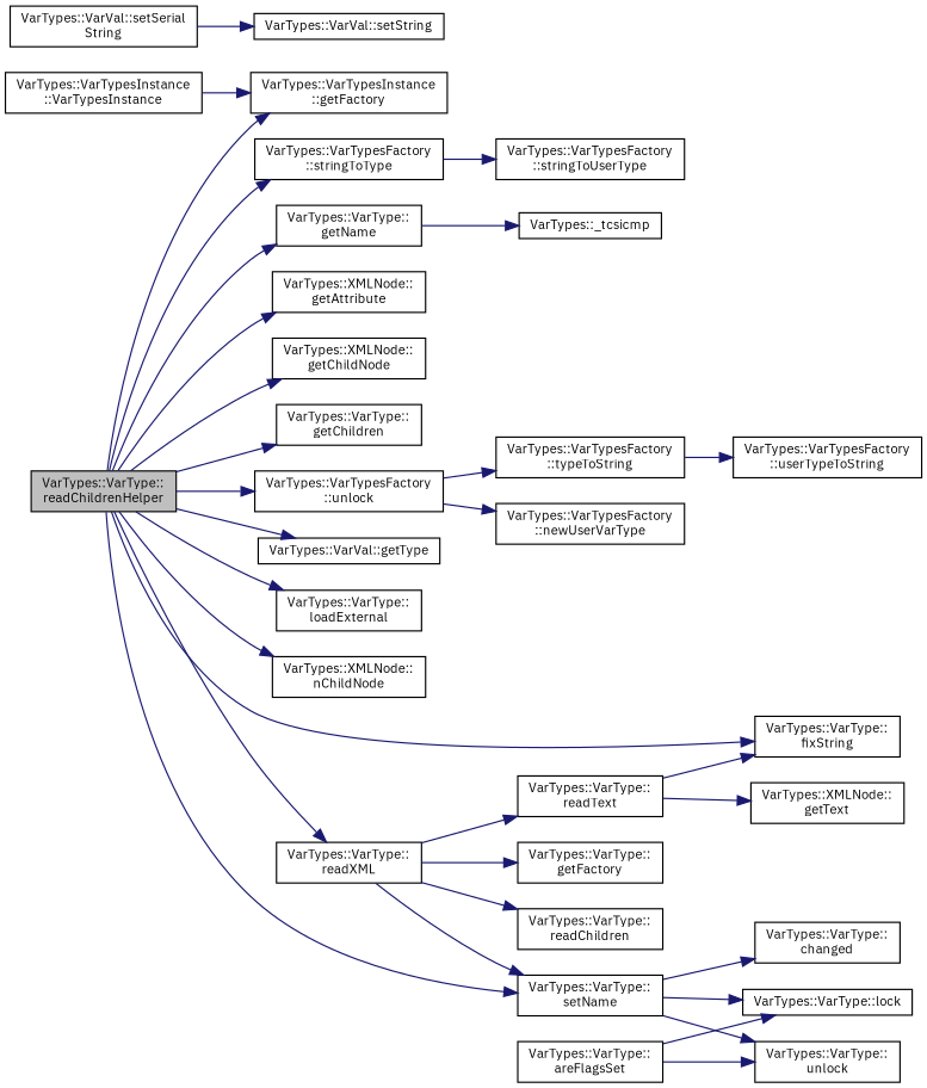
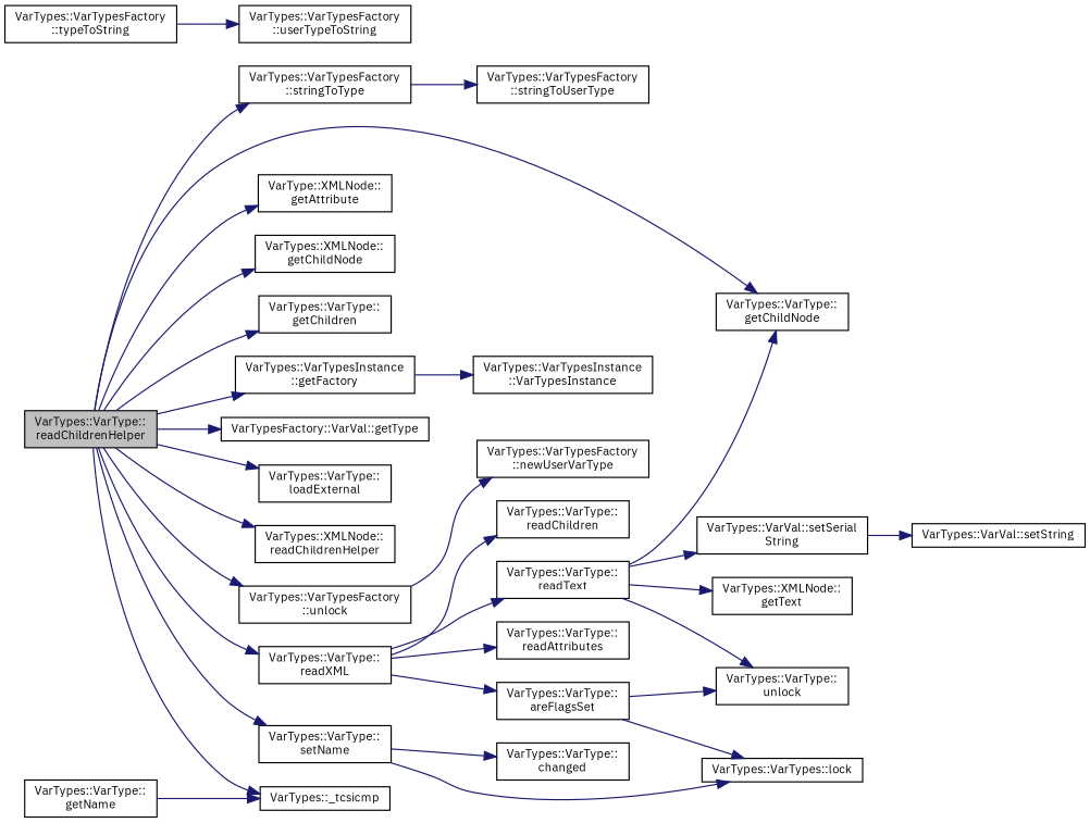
  digraph {
    fontname="IBM Plex Sans"
    rankdir=LR
    node [color=black fillcolor=white fontname="IBM Plex Sans" fontsize=10 shape=record style=filled]
    edge [color=midnightblue fontname="IBM Plex Sans" fontsize=10 labelfontname=Helvetica labelfontsize=10 style=solid]
    n1 [fillcolor=grey75 fontcolor=black height=0.2 label="VarTypes::VarType::\lreadChildrenHelper" width=0.4]
-   n2 [height=0.2 label="VarTypes::VarType::\lfixString" width=0.4]
-   n3 [height=0.2 label="VarTypes::XMLNode::\lgetAttribute" width=0.4]
+   n2 [height=0.2 label="VarTypes::VarType::\lgetChildNode" width=0.4]
+   n3 [height=0.2 label="VarType::XMLNode::\lgetAttribute" width=0.4]
    n4 [height=0.2 label="VarTypes::XMLNode::\lgetChildNode" width=0.4]
    n5 [height=0.2 label="VarTypes::VarType::\lgetChildren" width=0.4]
    n6 [height=0.2 label="VarTypes::VarTypesInstance\l::getFactory" width=0.4]
    n7 [height=0.2 label="VarTypes::VarType::\lgetName" width=0.4]
-   n8 [height=0.2 label="VarTypes::VarVal::getType" width=0.4]
+   n8 [height=0.2 label="VarTypesFactory::VarVal::getType" width=0.4]
    n9 [height=0.2 label="VarTypes::VarType::\lloadExternal" width=0.4]
-   n10 [height=0.2 label="VarTypes::XMLNode::\lnChildNode" width=0.4]
+   n10 [height=0.2 label="VarTypes::XMLNode::\lreadChildrenHelper" width=0.4]
    n11 [height=0.2 label="VarTypes::VarTypesFactory\l::unlock" width=0.4]
    n12 [height=0.2 label="VarTypes::VarType::\lreadXML" width=0.4]
    n13 [height=0.2 label="VarTypes::VarType::\lsetName" width=0.4]
    n14 [height=0.2 label="VarTypes::VarTypesFactory\l::stringToType" width=0.4]
    n15 [height=0.2 label="VarTypes::VarTypesInstance\l::VarTypesInstance" width=0.4]
    n16 [height=0.2 label="VarTypes::_tcsicmp" width=0.4]
    n17 [height=0.2 label="VarTypes::VarTypesFactory\l::newUserVarType" width=0.4]
    n18 [height=0.2 label="VarTypes::VarTypesFactory\l::typeToString" width=0.4]
    n19 [height=0.2 label="VarTypes::VarType::\lareFlagsSet" width=0.4]
-   n20 [height=0.2 label="VarTypes::VarType::\lgetFactory" width=0.4]
+   n20 [height=0.2 label="VarTypes::VarType::\lreadAttributes" width=0.4]
    n21 [height=0.2 label="VarTypes::VarType::\lreadText" width=0.4]
    n22 [height=0.2 label="VarTypes::VarType::\lreadChildren" width=0.4]
-   n23 [height=0.2 label="VarTypes::VarType::lock" width=0.4]
+   n23 [height=0.2 label="VarTypes::VarTypes::lock" width=0.4]
    n24 [height=0.2 label="VarTypes::VarType::\lunlock" width=0.4]
    n25 [height=0.2 label="VarTypes::VarType::\lchanged" width=0.4]
    n26 [height=0.2 label="VarTypes::VarTypesFactory\l::stringToUserType" width=0.4]
    n27 [height=0.2 label="VarTypes::VarTypesFactory\l::userTypeToString" width=0.4]
    n28 [height=0.2 label="VarTypes::VarVal::setSerial\lString" width=0.4]
    n29 [height=0.2 label="VarTypes::XMLNode::\lgetText" width=0.4]
    n30 [height=0.2 label="VarTypes::VarVal::setString" width=0.4]
    n1 -> n2
    n1 -> n3
    n1 -> n4
    n1 -> n5
    n1 -> n6
-   n1 -> n7
+   n1 -> n16
    n1 -> n8
    n1 -> n9
    n1 -> n10
    n1 -> n11
    n1 -> n12
    n1 -> n13
    n1 -> n14
-   n15 -> n6
+   n6 -> n15
    n7 -> n16
    n11 -> n17
-   n11 -> n18
-   n12 -> n13
+   n12 -> n19
    n12 -> n20
    n12 -> n21
    n12 -> n22
    n13 -> n23
-   n13 -> n24
+   n21 -> n24
    n13 -> n25
    n14 -> n26
    n18 -> n27
    n19 -> n23
    n19 -> n24
    n21 -> n2
+   n21 -> n28
    n21 -> n29
    n28 -> n30
  }
